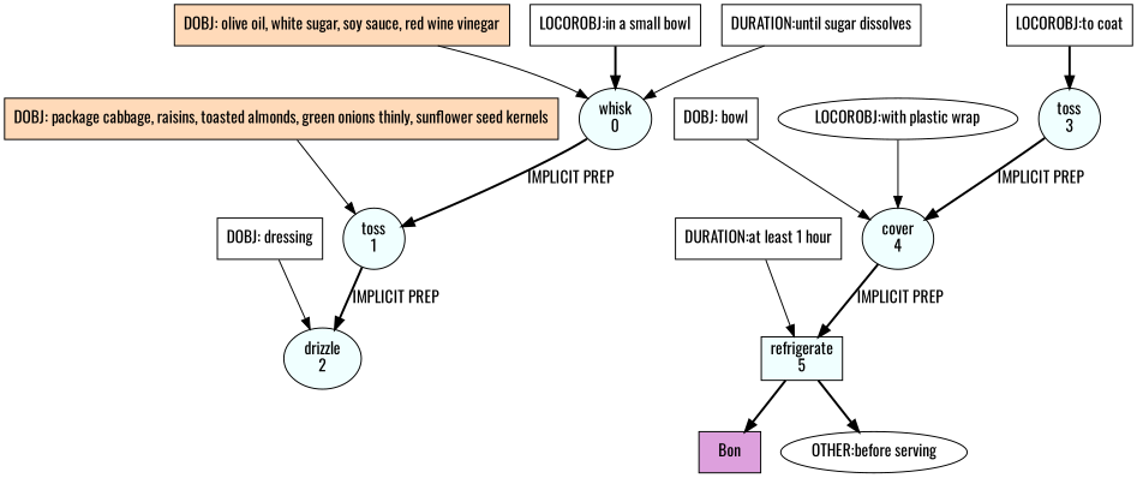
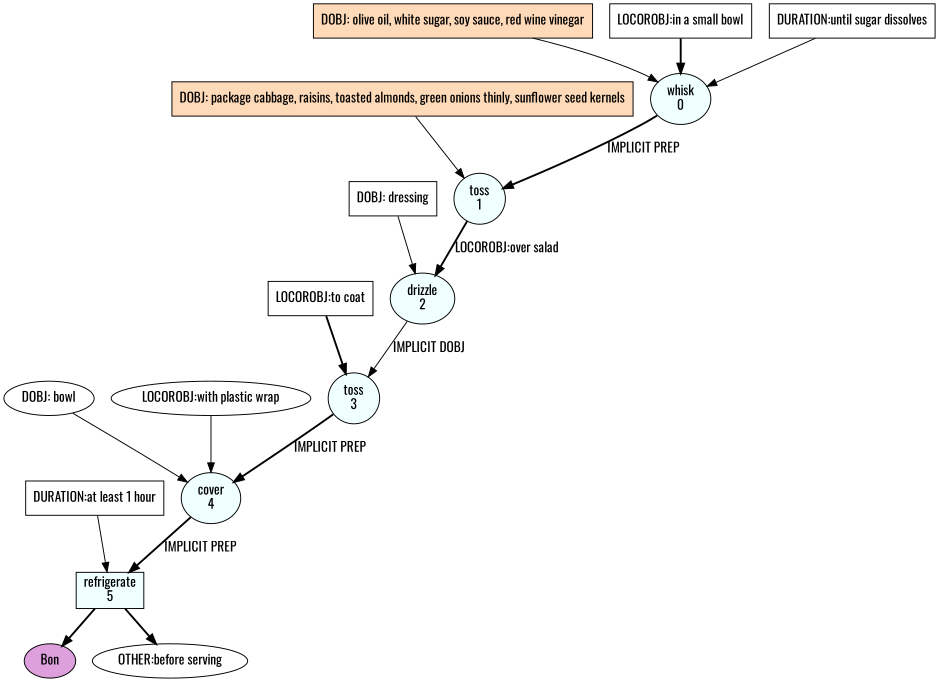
  digraph {
    fontname=Oswald
    node [fillcolor=white fontname=Oswald shape=box style=filled]
    edge [fontname=Oswald style=bold]
    n1 [fillcolor=azure label="whisk\n0" shape=oval]
    n2 [fillcolor=azure label="toss\n1" shape=oval]
    n3 [fillcolor=azure label="drizzle\n2" shape=oval]
    n4 [fillcolor=azure label="toss\n3" shape=oval]
    n5 [fillcolor=azure label="cover\n4" shape=oval]
    n6 [fillcolor=azure label="refrigerate\n5"]
-   n7 [fillcolor=plum label=Bon]
+   n7 [fillcolor=plum label=Bon shape=oval]
    n8 [label="OTHER:before serving" shape=ellipse]
    n9 [fillcolor=peachpuff label="DOBJ: olive oil, white sugar, soy sauce, red wine vinegar"]
    n10 [label="LOCOROBJ:in a small bowl"]
    n11 [label="DURATION:until sugar dissolves"]
    n12 [fillcolor=peachpuff label="DOBJ: package cabbage, raisins, toasted almonds, green onions thinly, sunflower seed kernels"]
    n13 [label="DOBJ: dressing"]
    n14 [label="LOCOROBJ:to coat"]
-   n15 [label="DOBJ: bowl"]
+   n15 [label="DOBJ: bowl" shape=ellipse]
    n16 [label="LOCOROBJ:with plastic wrap" shape=ellipse]
    n17 [label="DURATION:at least 1 hour"]
    n1 -> n2 [label="IMPLICIT PREP"]
-   n2 -> n3 [label="IMPLICIT PREP"]
+   n2 -> n3 [label="LOCOROBJ:over salad"]
+   n3 -> n4 [label="IMPLICIT DOBJ" style=solid]
    n4 -> n5 [label="IMPLICIT PREP"]
    n5 -> n6 [label="IMPLICIT PREP"]
    n6 -> n7
    n6 -> n8
    n9 -> n1 [style=solid]
    n10 -> n1
    n11 -> n1 [style=solid]
    n12 -> n2 [style=solid]
    n13 -> n3 [style=solid]
    n14 -> n4
    n15 -> n5 [style=solid]
    n16 -> n5 [style=solid]
    n17 -> n6 [style=solid]
  }
